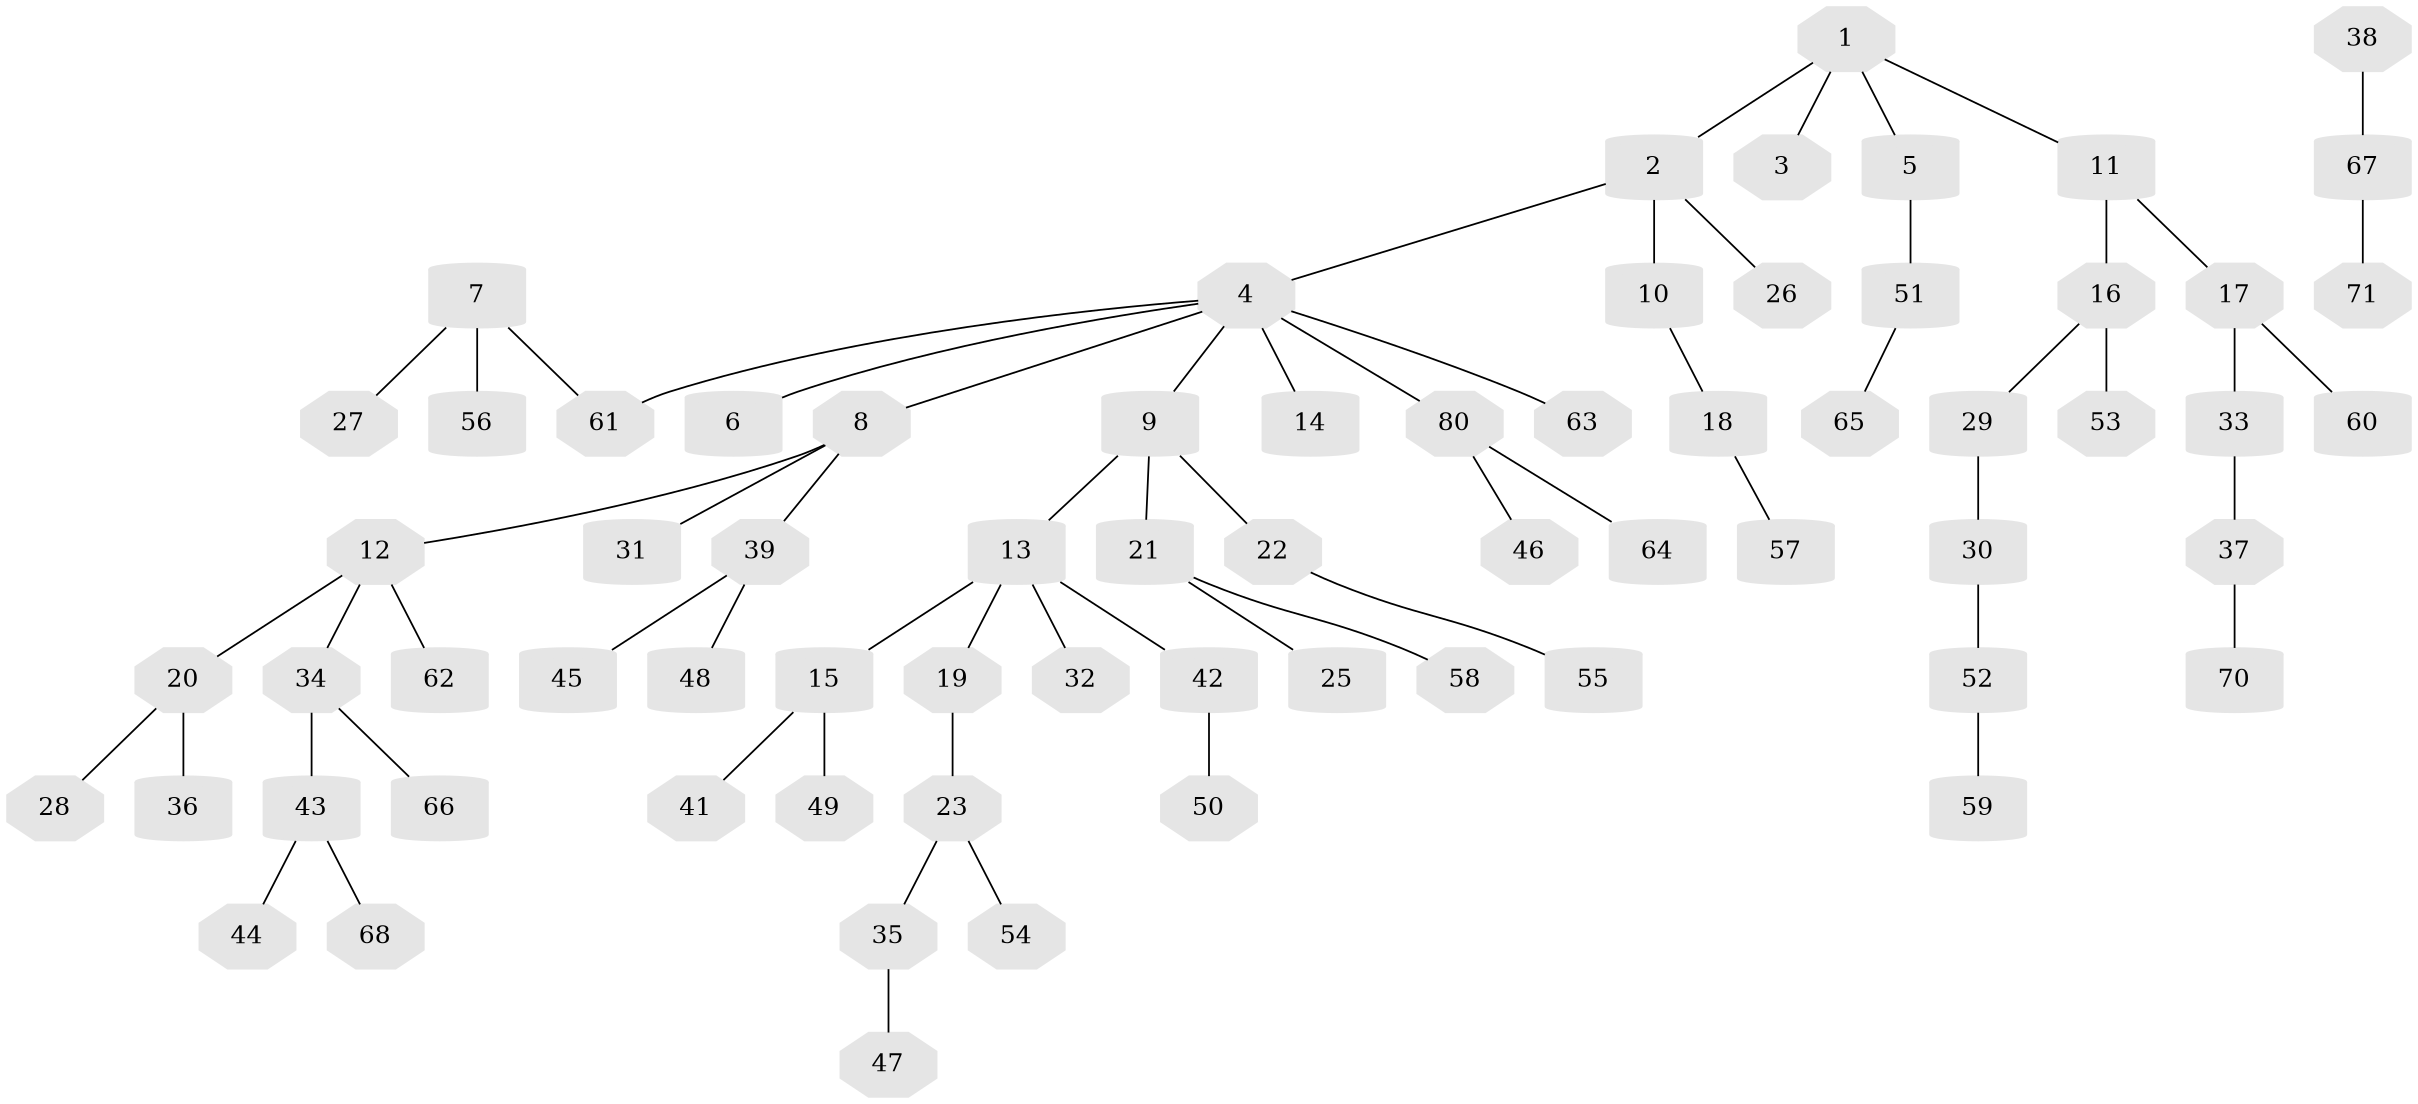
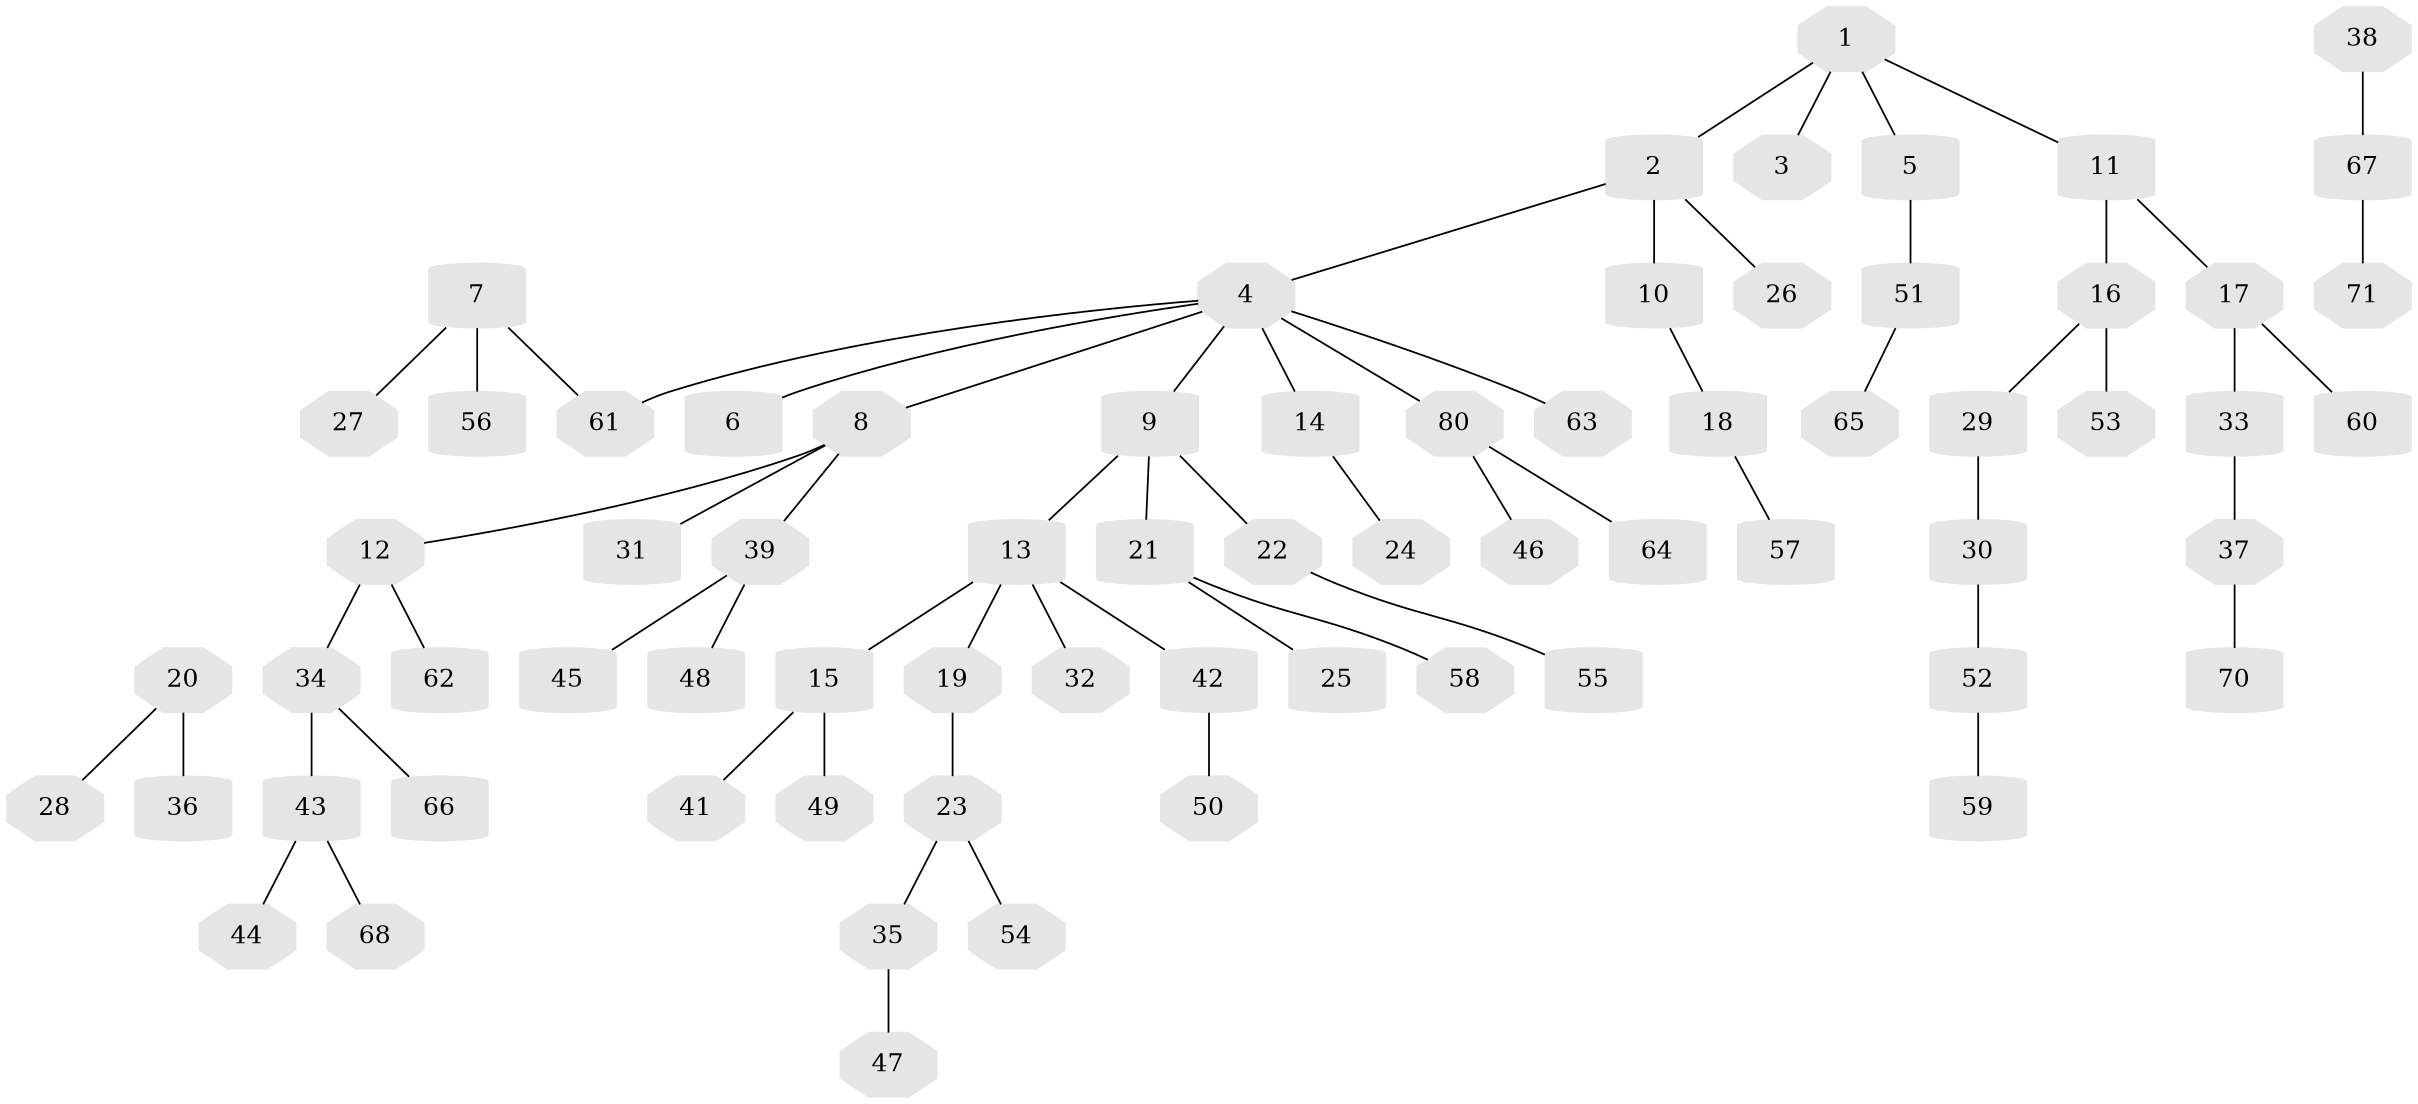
  graph {
    node [color=gray90 shape=octagon style=filled]
    2 [shape=cylinder]
    1
    3
    5 [shape=cylinder]
    11 [shape=cylinder]
    4
    10 [shape=cylinder]
    26
    51 [shape=cylinder]
    16
    17
    6 [shape=cylinder]
    8
    9 [shape=cylinder]
    14 [shape=cylinder]
    n16 [label=80]
    63
    61
    18 [shape=cylinder]
    7 [shape=cylinder]
    27
    56 [shape=cylinder]
    12
    31 [shape=cylinder]
    39
    13 [shape=cylinder]
    21 [shape=cylinder]
    22
+   24
    46
    64 [shape=cylinder]
    65
    20
    34
    62 [shape=cylinder]
    45 [shape=cylinder]
    48 [shape=cylinder]
    15 [shape=cylinder]
    19
    32
    42 [shape=cylinder]
    25 [shape=cylinder]
    58
    55 [shape=cylinder]
    57 [shape=cylinder]
    29 [shape=cylinder]
    53
    33 [shape=cylinder]
    60 [shape=cylinder]
    28
    36 [shape=cylinder]
    43 [shape=cylinder]
    66 [shape=cylinder]
    41
    49
    23
    50
    30 [shape=cylinder]
    37
    67 [shape=cylinder]
    38
    35
    54
    47
    52 [shape=cylinder]
    59 [shape=cylinder]
    70 [shape=cylinder]
    44
    68
    71
    2 -- 4
    2 -- 10
    2 -- 26
    1 -- 2
    1 -- 3
    1 -- 5
    1 -- 11
    5 -- 51
    11 -- 16
    11 -- 17
    4 -- 6
    4 -- 8
    4 -- 9
    4 -- 14
    4 -- n16
    4 -- 63
    4 -- 61
    10 -- 18
    51 -- 65
    16 -- 29
    16 -- 53
    17 -- 33
    17 -- 60
    8 -- 12
    8 -- 31
    8 -- 39
    9 -- 13
    9 -- 21
    9 -- 22
+   14 -- 24
    n16 -- 46
    n16 -- 64
    18 -- 57
    7 -- 61
    7 -- 27
    7 -- 56
-   12 -- 20
    12 -- 34
    12 -- 62
    39 -- 45
    39 -- 48
    13 -- 15
    13 -- 19
    13 -- 32
    13 -- 42
    21 -- 25
    21 -- 58
    22 -- 55
    20 -- 28
    20 -- 36
    34 -- 43
    34 -- 66
    15 -- 41
    15 -- 49
    19 -- 23
    42 -- 50
    29 -- 30
    33 -- 37
    43 -- 44
    43 -- 68
    23 -- 35
    23 -- 54
    30 -- 52
    37 -- 70
    67 -- 71
    38 -- 67
    35 -- 47
    52 -- 59
  }
